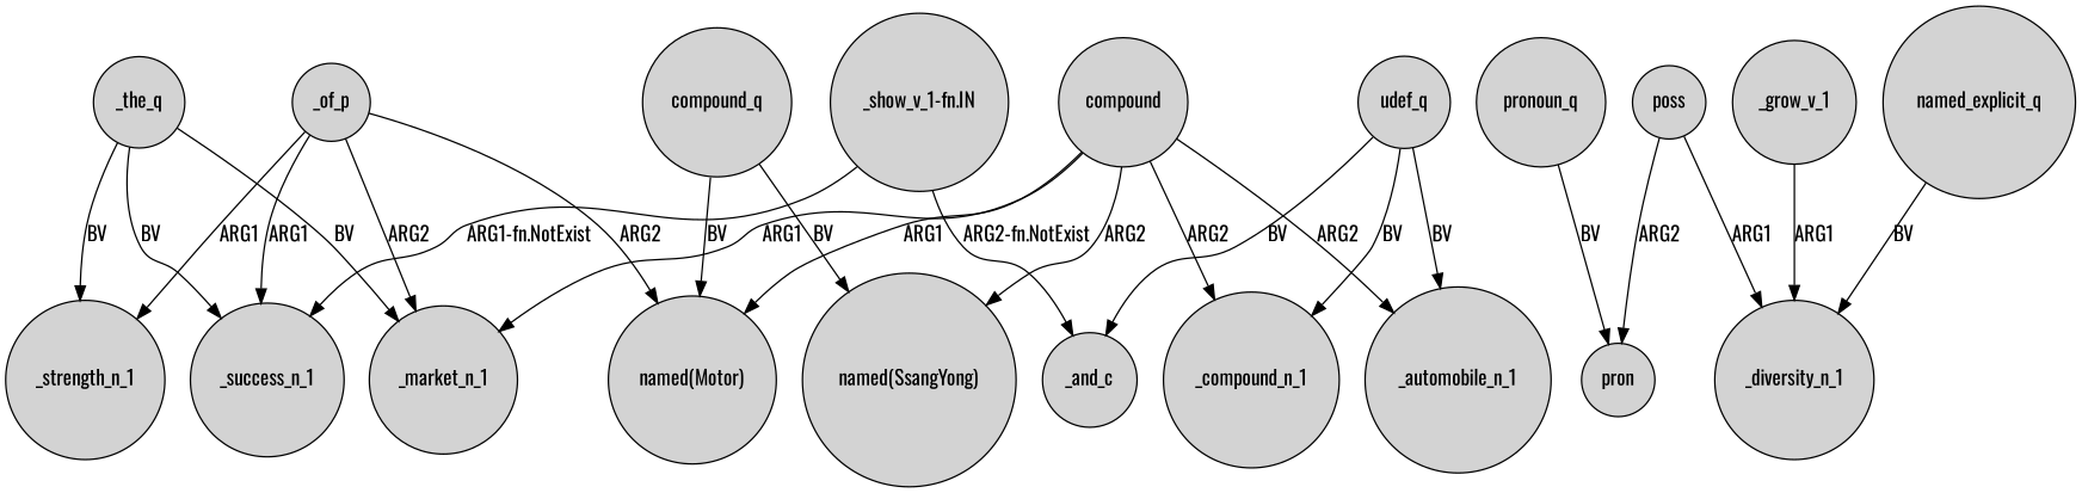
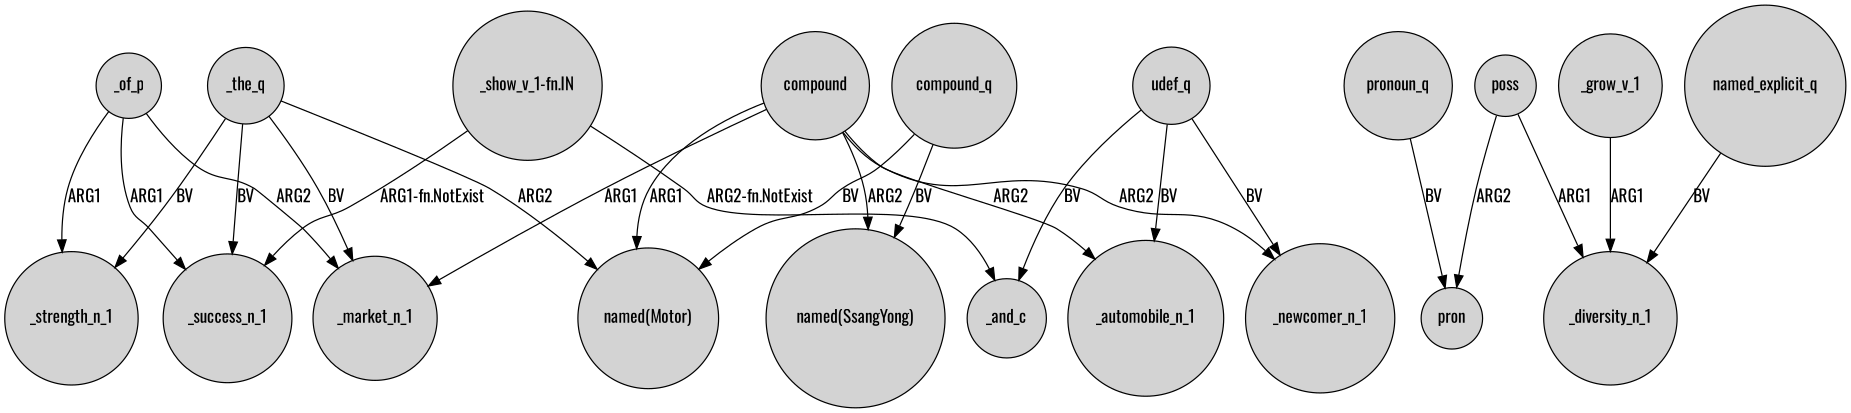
  digraph {
    fontname=Oswald
    node [fontname=Oswald shape=circle style=filled]
    edge [fontname=Oswald]
    _of_p
    _success_n_1
    "named(Motor)"
    _market_n_1
    _strength_n_1
    _the_q
    poss
    pron
    _diversity_n_1
    udef_q
-   _newcomer_n_1 [label=_compound_n_1]
+   _newcomer_n_1
    _automobile_n_1
    _and_c
    n14 [label=named_explicit_q]
    _grow_v_1
    compound
    "named(SsangYong)"
    pronoun_q
    n19 [label=compound_q]
    "_show_v_1-fn.IN"
    _of_p -> _success_n_1 [label=ARG1]
-   _of_p -> "named(Motor)" [label=ARG2]
+   _the_q -> "named(Motor)" [label=ARG2]
    _of_p -> _market_n_1 [label=ARG2]
    _of_p -> _strength_n_1 [label=ARG1]
    _the_q -> _success_n_1 [label=BV]
    _the_q -> _market_n_1 [label=BV]
    _the_q -> _strength_n_1 [label=BV]
    poss -> pron [label=ARG2]
    poss -> _diversity_n_1 [label=ARG1]
    udef_q -> _newcomer_n_1 [label=BV]
    udef_q -> _automobile_n_1 [label=BV]
    udef_q -> _and_c [label=BV]
    n14 -> _diversity_n_1 [label=BV]
    _grow_v_1 -> _diversity_n_1 [label=ARG1]
    compound -> "named(Motor)" [label=ARG1]
    compound -> _market_n_1 [label=ARG1]
    compound -> _newcomer_n_1 [label=ARG2]
    compound -> _automobile_n_1 [label=ARG2]
    compound -> "named(SsangYong)" [label=ARG2]
    pronoun_q -> pron [label=BV]
    n19 -> "named(Motor)" [label=BV]
    n19 -> "named(SsangYong)" [label=BV]
    "_show_v_1-fn.IN" -> _success_n_1 [label="ARG1-fn.NotExist"]
    "_show_v_1-fn.IN" -> _and_c [label="ARG2-fn.NotExist"]
  }
